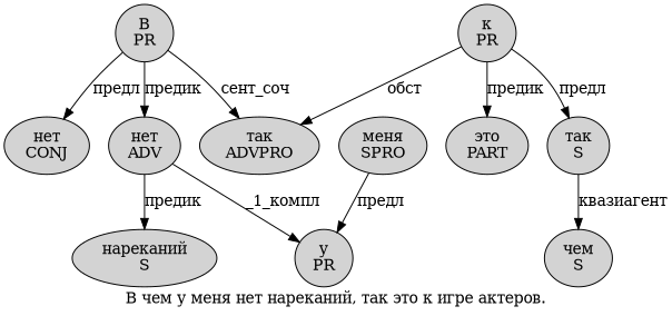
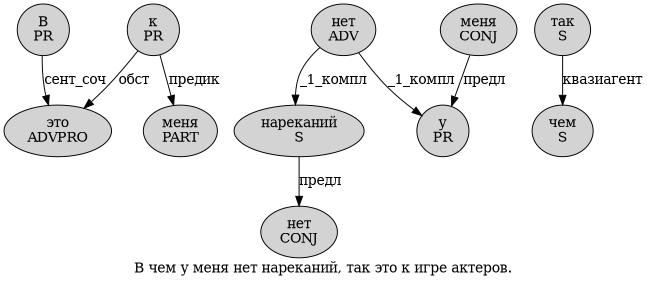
  digraph {
    label="В чем у меня нет нареканий, так это к игре актеров."
    node [fillcolor=lightgray penwidth=1 shape=ellipse style=filled]
    n1 [label="В\nPR"]
    n2 [label="нет\nCONJ"]
    n3 [label="нет\nADV"]
-   n4 [label="так\nADVPRO"]
+   n4 [label="это\nADVPRO"]
    n5 [label="у\nPR"]
    n6 [label="нареканий\nS"]
    n7 [label="к\nPR"]
-   n8 [label="это\nPART"]
+   n8 [label="меня\nPART"]
    n9 [label="так\nS"]
-   n10 [label="меня\nSPRO"]
+   n10 [label="меня\nCONJ"]
    n11 [label="чем\nS"]
-   n1 -> n2 [label="предл"]
-   n1 -> n3 [label="предик"]
+   n6 -> n2 [label="предл"]
    n1 -> n4 [label="сент_соч"]
    n3 -> n5 [label="_1_компл"]
-   n3 -> n6 [label="предик"]
+   n3 -> n6 [label="_1_компл"]
    n7 -> n4 [label="обст"]
    n7 -> n8 [label="предик"]
-   n7 -> n9 [label="предл"]
    n9 -> n11 [label="квазиагент"]
    n10 -> n5 [label="предл"]
  }
